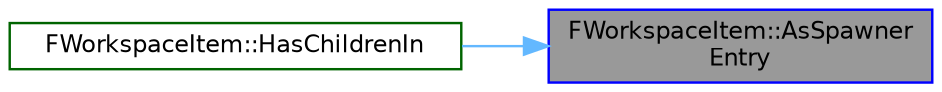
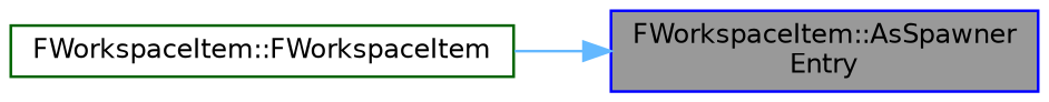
  digraph {
    rankdir=RL
    node [fontname=Helvetica fontsize=10 shape=box style=filled]
    n1 [color=blue fillcolor=grey60 fontcolor=black height=0.2 label="FWorkspaceItem::AsSpawner\lEntry" width=0.4]
-   n2 [color=darkgreen fillcolor=white height=0.2 label="FWorkspaceItem::HasChildrenIn" width=0.4]
+   n2 [color=darkgreen fillcolor=white height=0.2 label="FWorkspaceItem::FWorkspaceItem" width=0.4]
    n1 -> n2 [color=steelblue1 dir=back fontname=Helvetica fontsize=10 labelfontname=Helvetica labelfontsize=10 style=solid]
  }
